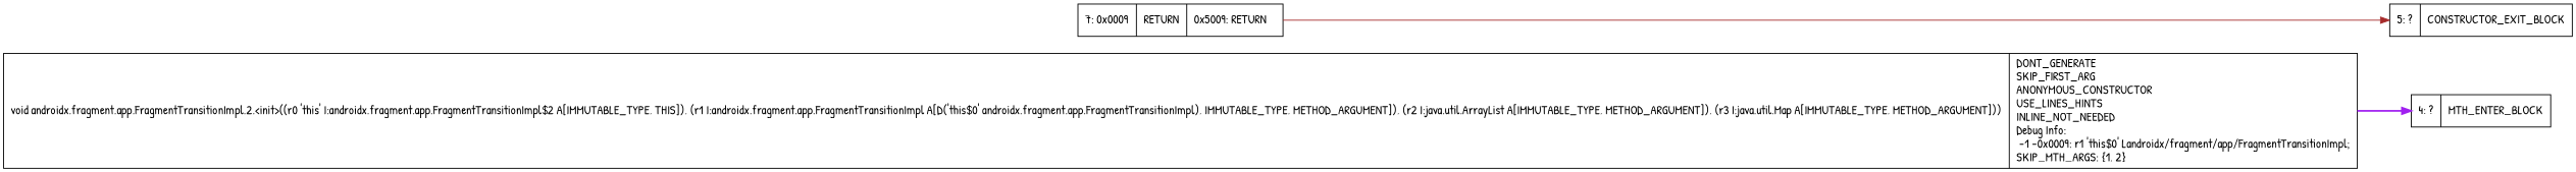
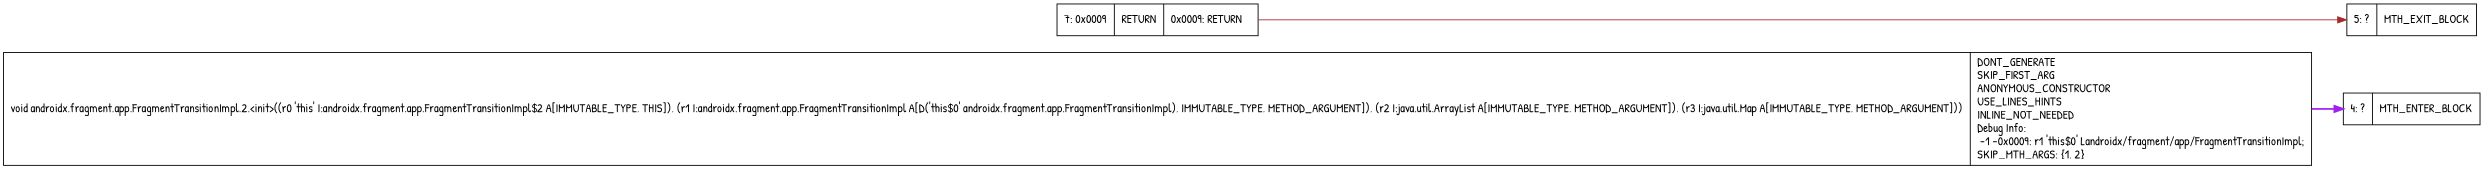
  digraph {
    fontname="Patrick Hand"
    rankdir=LR
    node [fontname="Patrick Hand" shape=record]
    edge [fontname="Patrick Hand"]
    n1 [label="{4\:\ ?|MTH_ENTER_BLOCK\l}"]
-   n2 [label="{7\:\ 0x0009|RETURN\l|0x5009: RETURN   \l}"]
-   n3 [label="{5\:\ ?|CONSTRUCTOR_EXIT_BLOCK\l}"]
+   n2 [label="{7\:\ 0x0009|RETURN\l|0x0009: RETURN   \l}"]
+   n3 [label="{5\:\ ?|MTH_EXIT_BLOCK\l}"]
    n4 [label="{void androidx.fragment.app.FragmentTransitionImpl.2.\<init\>((r0 'this' I:androidx.fragment.app.FragmentTransitionImpl$2 A[IMMUTABLE_TYPE, THIS]), (r1 I:androidx.fragment.app.FragmentTransitionImpl A[D('this$0' androidx.fragment.app.FragmentTransitionImpl), IMMUTABLE_TYPE, METHOD_ARGUMENT]), (r2 I:java.util.ArrayList A[IMMUTABLE_TYPE, METHOD_ARGUMENT]), (r3 I:java.util.Map A[IMMUTABLE_TYPE, METHOD_ARGUMENT]))  | DONT_GENERATE\lSKIP_FIRST_ARG\lANONYMOUS_CONSTRUCTOR\lUSE_LINES_HINTS\lINLINE_NOT_NEEDED\lDebug Info:\l  \-1 \-0x0009: r1 'this$0' Landroidx\/fragment\/app\/FragmentTransitionImpl;\lSKIP_MTH_ARGS: \{1, 2\}\l}"]
    n2 -> n3 [color=brown style=solid]
    n4 -> n1 [color=purple style=bold]
  }
